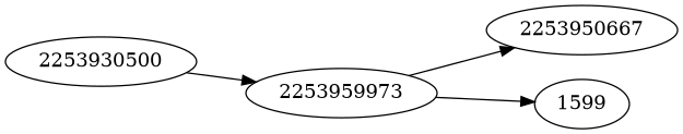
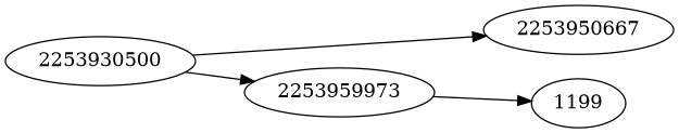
  strict digraph {
    rankdir=LR
    n1 [label=2253930500]
    2253959973
    2253950667
-   1199 [label=1599]
+   1199
    n1 -> 2253959973
-   2253959973 -> 2253950667
+   n1 -> 2253950667
    2253959973 -> 1199
  }
